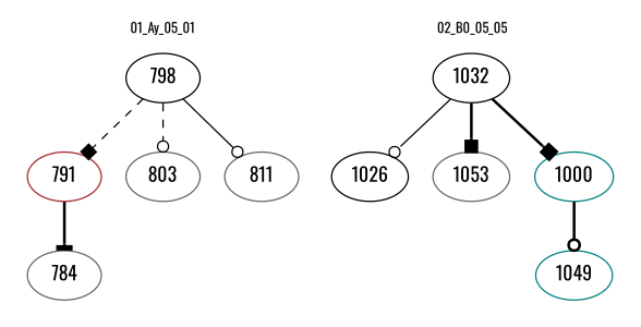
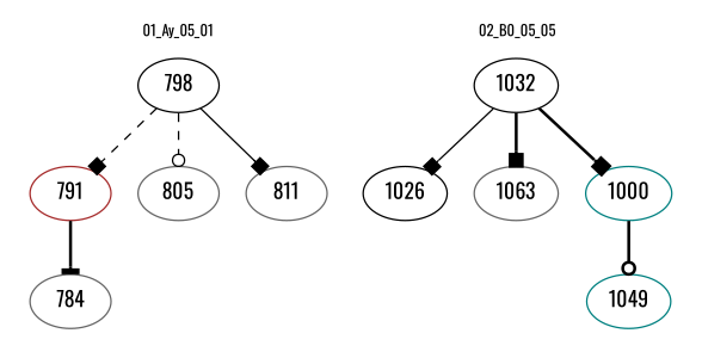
  digraph {
    fontname=Oswald
    node [color=gray40 fontname=Oswald]
    edge [arrowhead=box color=black fontname=Oswald style=bold]
    n1 [color=black label=798]
    n2 [color=brown label=791]
-   n3 [label=803]
+   n3 [label=805]
    n4 [label=811]
    n5 [label=784]
    n6 [color=black label=1032]
    n7 [color=black label=1026]
-   n8 [label=1053]
+   n8 [label=1063]
    n9 [color=teal label=1000]
    n10 [color=teal label=1049]
    subgraph cluster_1 {
      color=white
      fontsize=10
      label="01_Ay_05_01"
      n1
      n2
      n3
      n4
      n5
    }
    subgraph cluster_2 {
      color=white
      fontsize=10
      label="02_B0_05_05"
      n6
      n7
      n8
      n9
      n10
    }
    n1 -> n2 [style=dashed]
    n1 -> n3 [arrowhead=odot style=dashed]
-   n1 -> n4 [arrowhead=odot style=solid]
+   n1 -> n4 [style=solid]
    n2 -> n5 [arrowhead=tee]
-   n6 -> n7 [arrowhead=odot style=solid]
+   n6 -> n7 [style=solid]
    n6 -> n8
    n6 -> n9
    n9 -> n10 [arrowhead=odot]
  }
